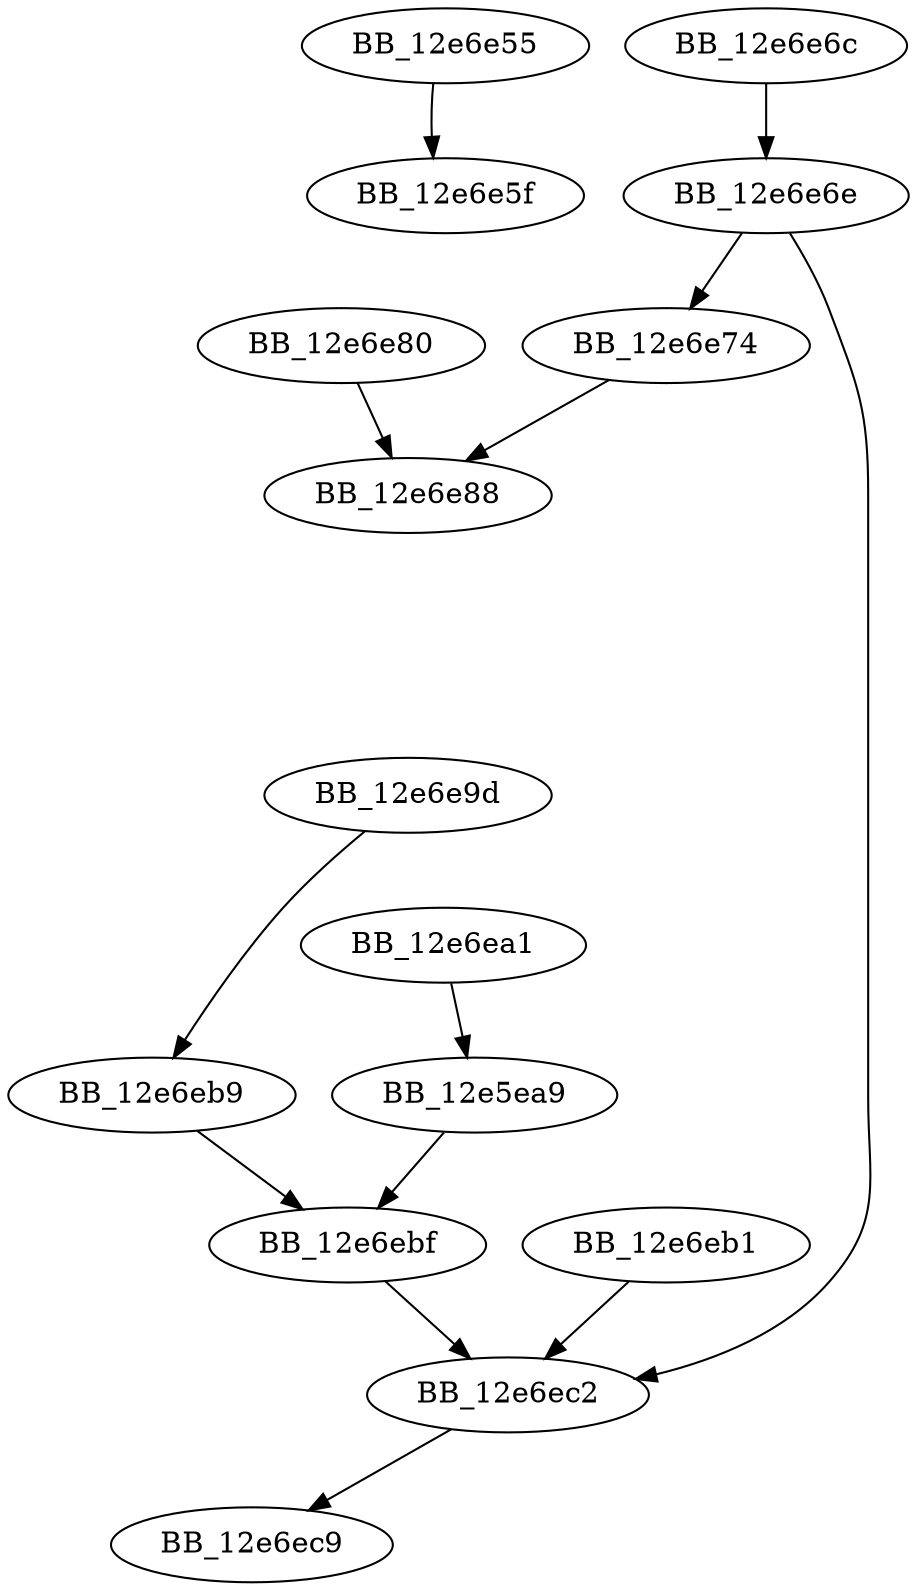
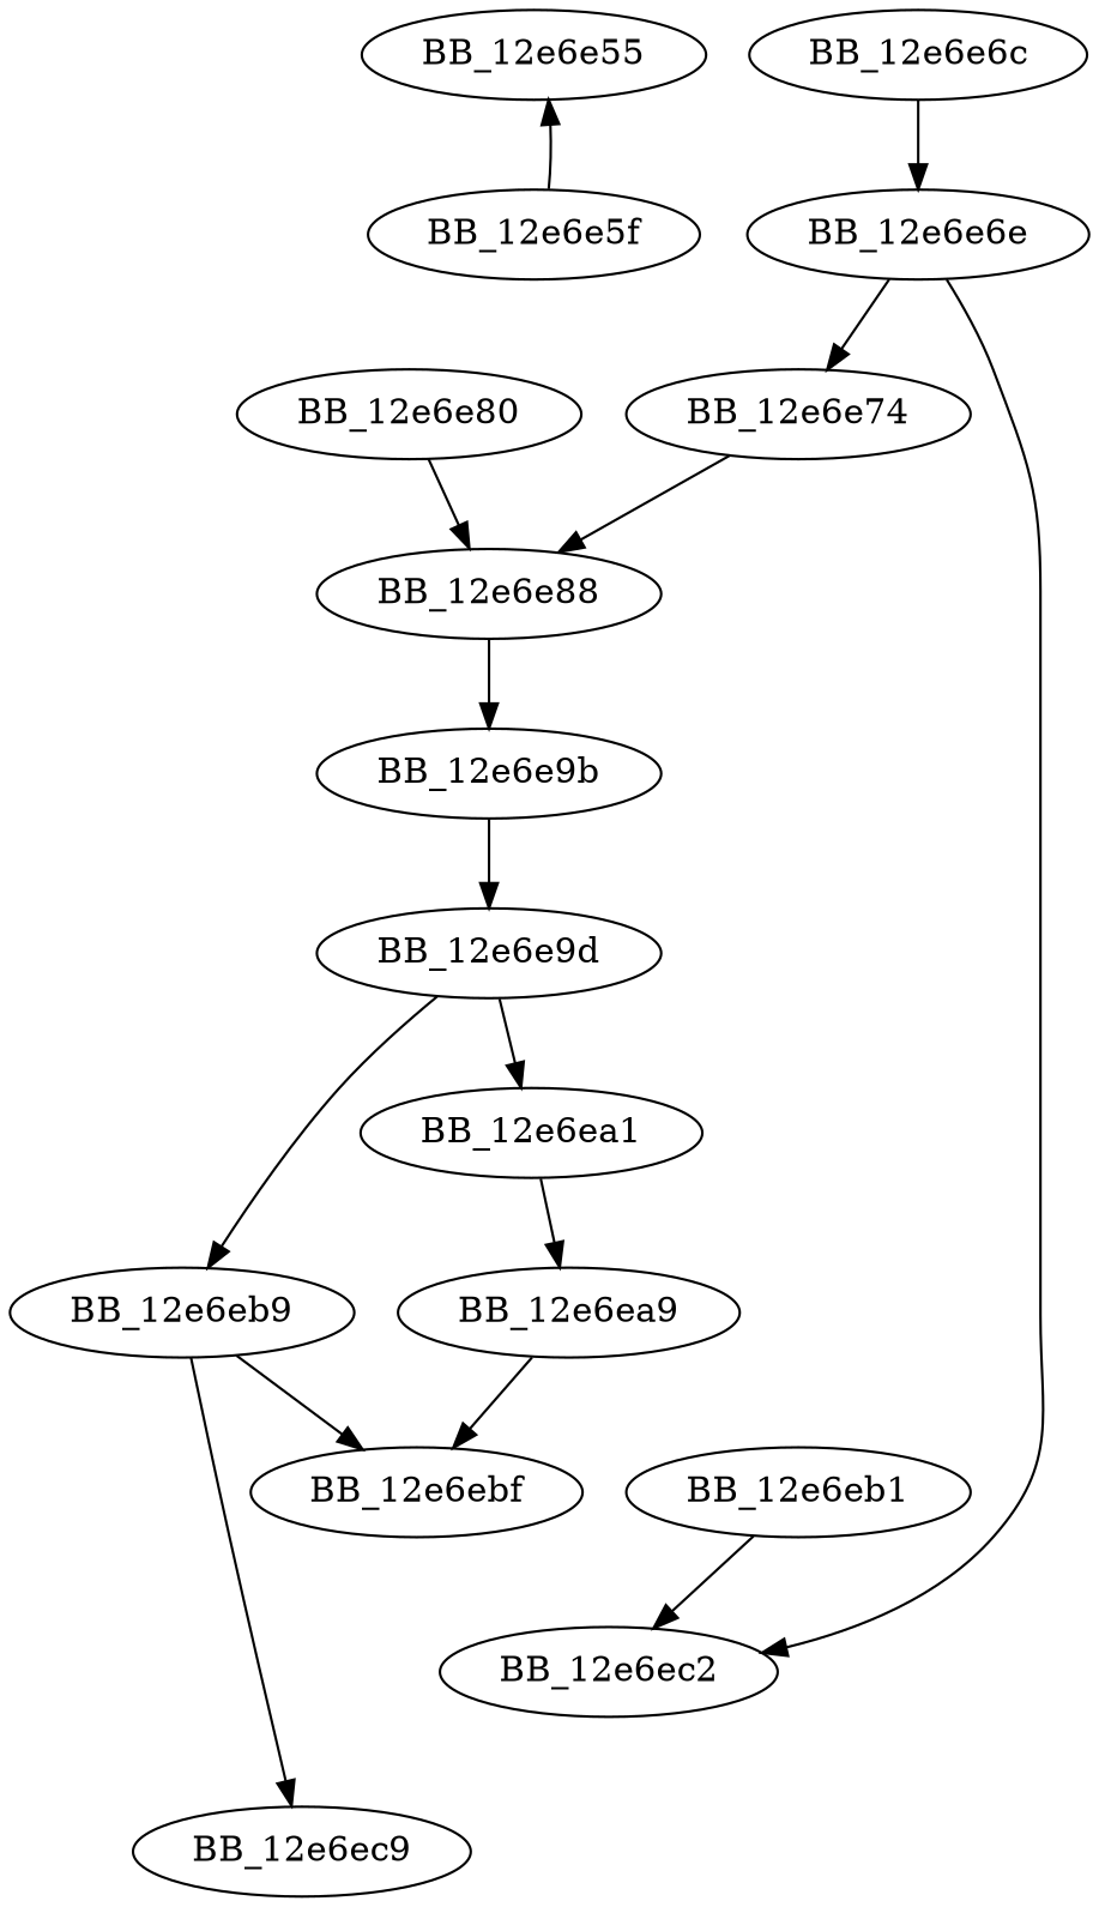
  digraph {
    BB_12e6e55
    BB_12e6e5f
    BB_12e6e6c
    BB_12e6e6e
    BB_12e6e74
    BB_12e6ec2
    BB_12e6e88
    BB_12e6ec9
    BB_12e6e80
+   BB_12e6e9b
    BB_12e6e9d
    BB_12e6ea1
    BB_12e6eb9
-   BB_12e6ea9 [label=BB_12e5ea9]
+   BB_12e6ea9
    BB_12e6ebf
    BB_12e6eb1
-   BB_12e6e55 -> BB_12e6e5f
+   BB_12e6e5f -> BB_12e6e55
    BB_12e6e6c -> BB_12e6e6e
    BB_12e6e6e -> BB_12e6e74
    BB_12e6e6e -> BB_12e6ec2
    BB_12e6e74 -> BB_12e6e88
-   BB_12e6ec2 -> BB_12e6ec9
+   BB_12e6eb9 -> BB_12e6ec9
+   BB_12e6e88 -> BB_12e6e9b
    BB_12e6e80 -> BB_12e6e88
+   BB_12e6e9b -> BB_12e6e9d
+   BB_12e6e9d -> BB_12e6ea1
    BB_12e6e9d -> BB_12e6eb9
    BB_12e6ea1 -> BB_12e6ea9
    BB_12e6eb9 -> BB_12e6ebf
    BB_12e6ea9 -> BB_12e6ebf
-   BB_12e6ebf -> BB_12e6ec2
    BB_12e6eb1 -> BB_12e6ec2
  }
